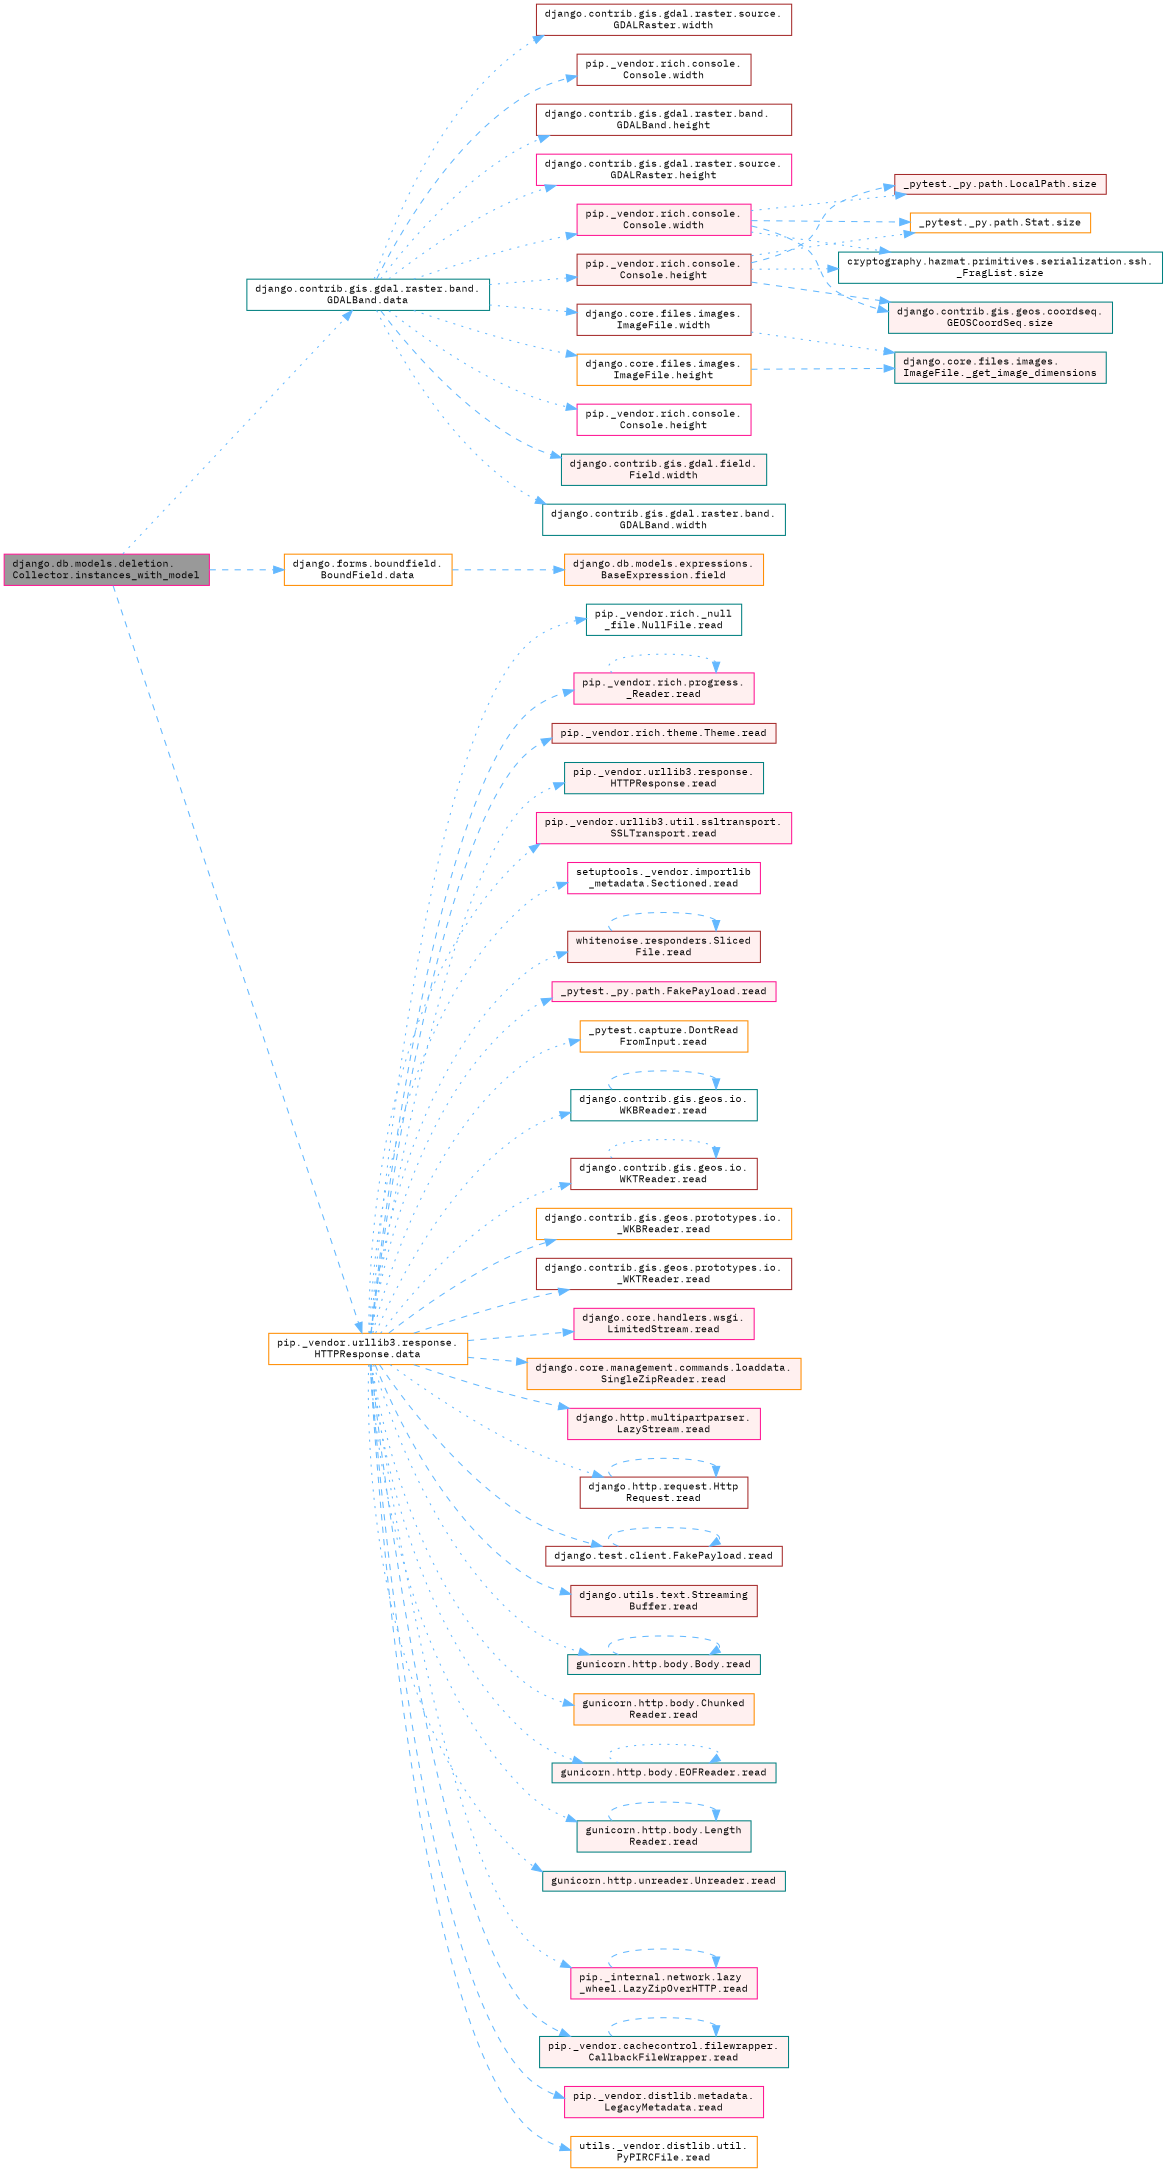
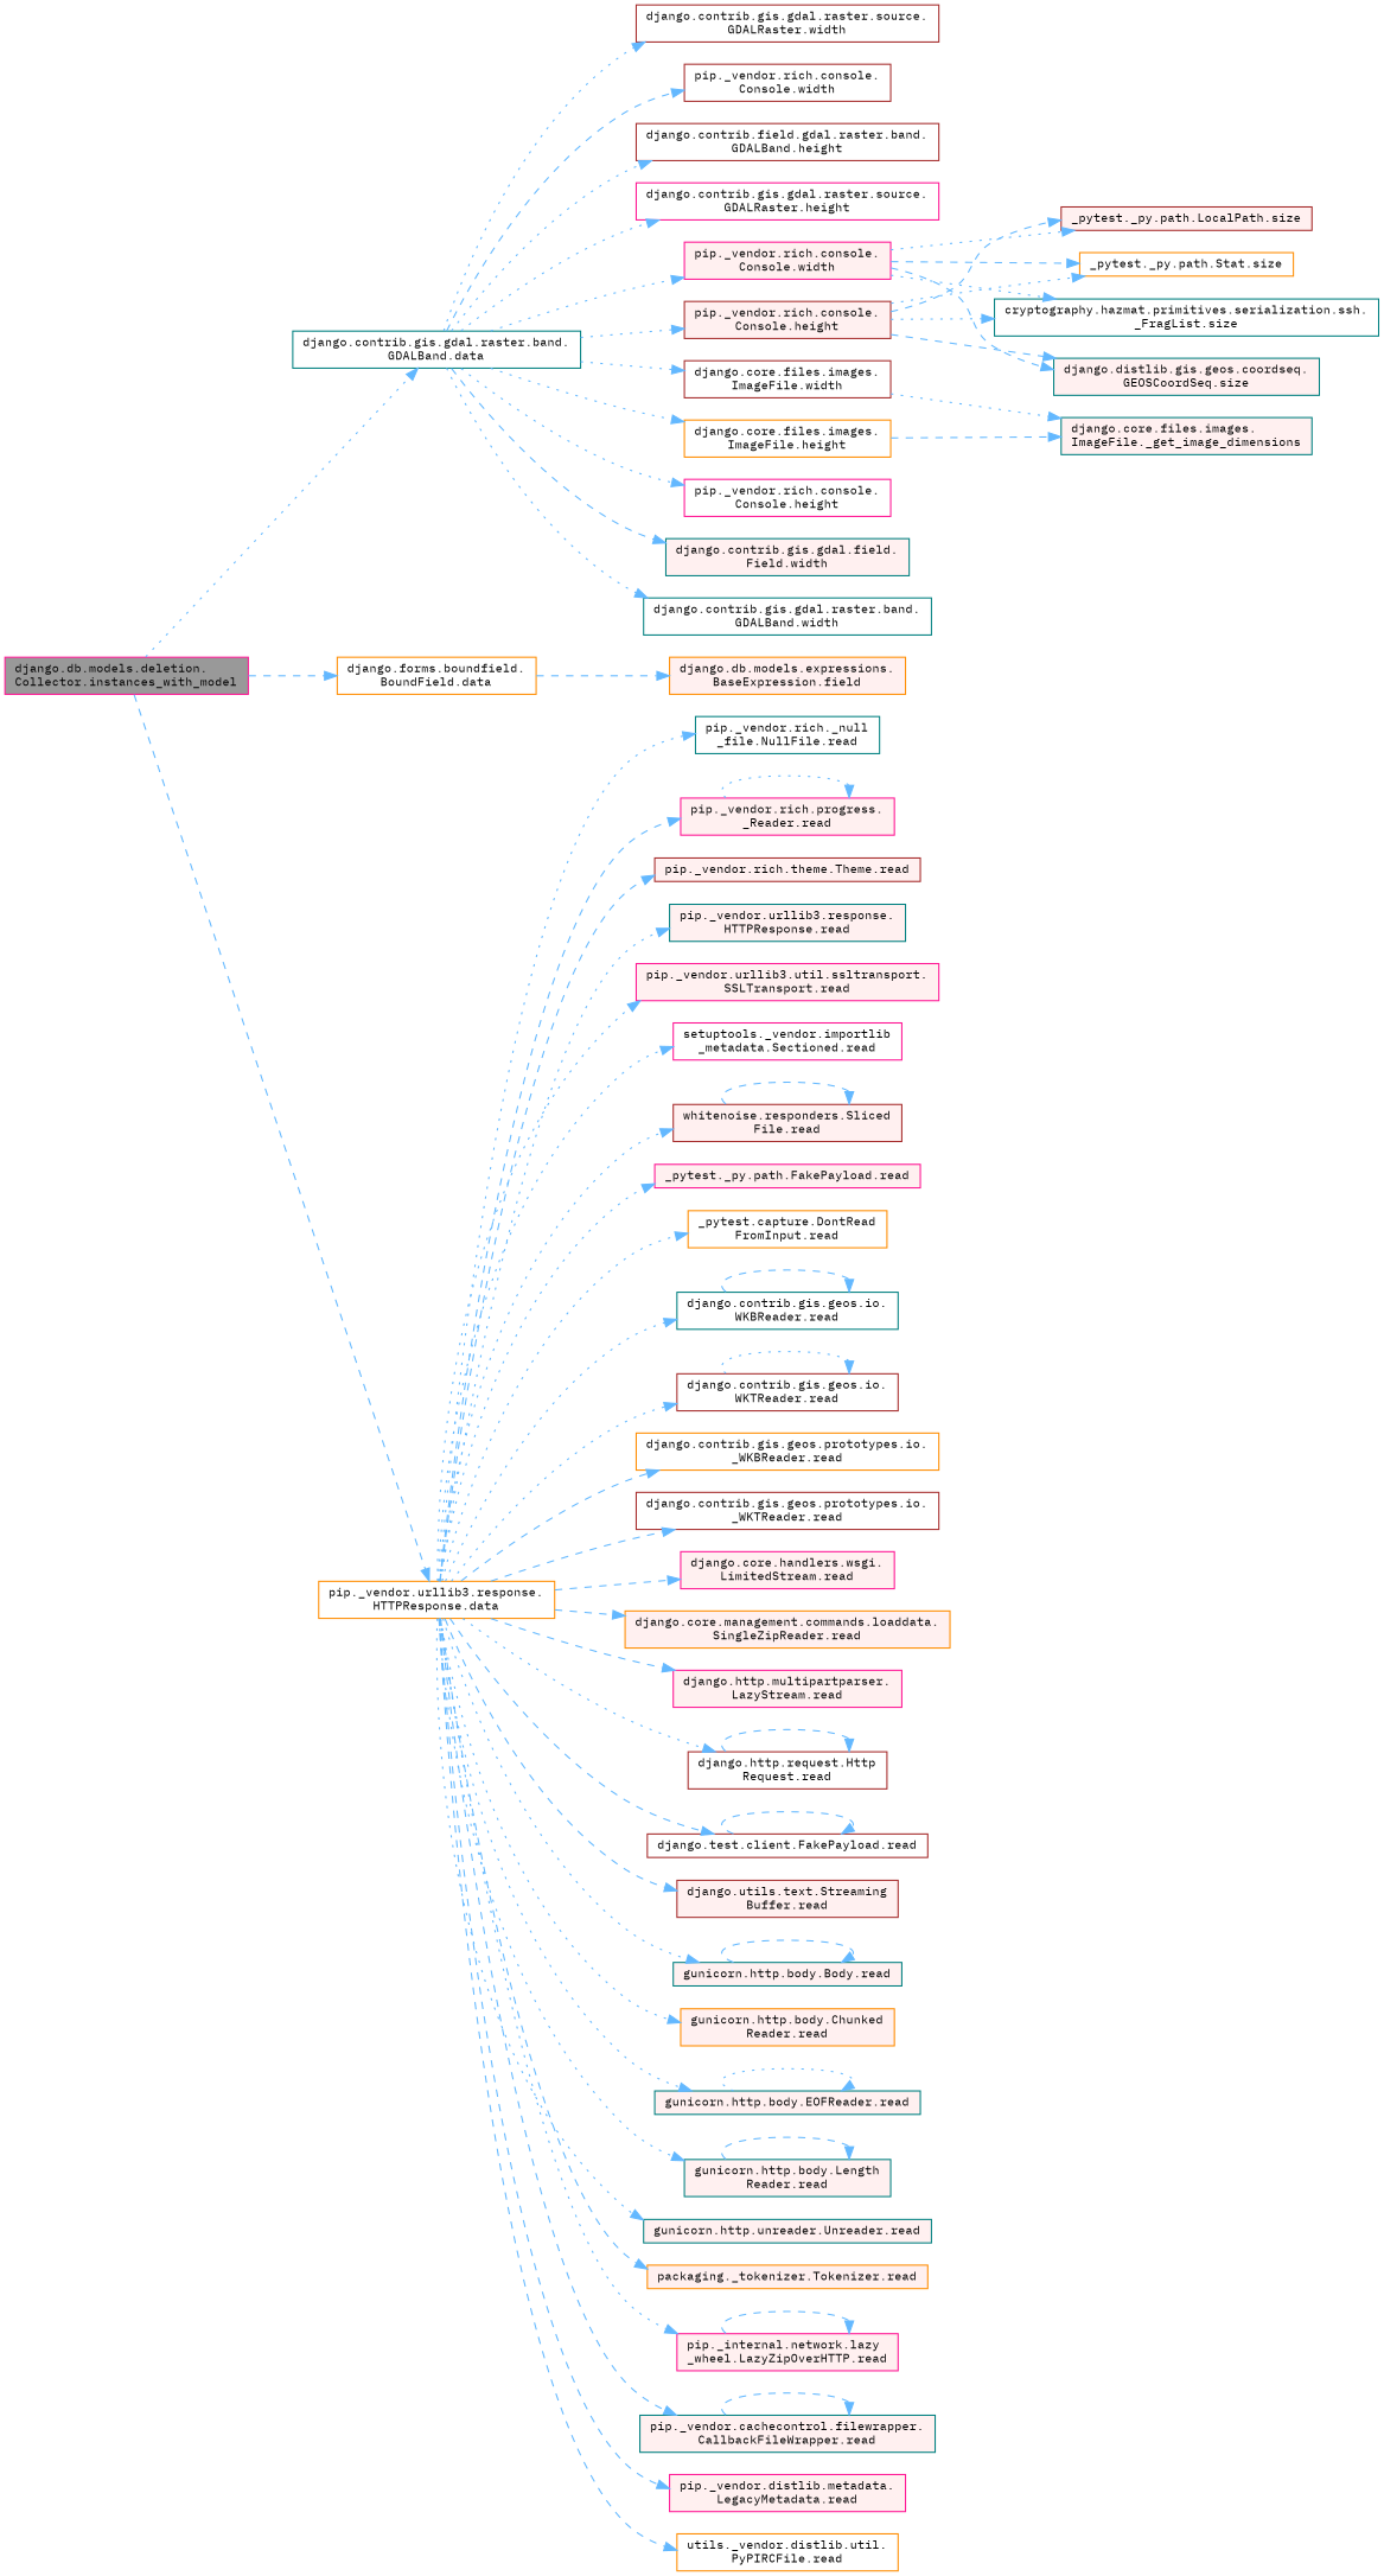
  digraph {
    fontname="IBM Plex Mono"
    rankdir=LR
    node [color=teal fillcolor="#FFF0F0" fontname="IBM Plex Mono" fontsize=10 shape=box style=filled]
    edge [color=steelblue1 fontname="IBM Plex Mono" fontsize=10 labelfontname=Helvetica labelfontsize=10 style=dotted]
    n1 [color=deeppink fillcolor=grey60 fontcolor=black height=0.2 label="django.db.models.deletion.\lCollector.instances_with_model" width=0.4]
    n2 [fillcolor=white height=0.2 label="django.contrib.gis.gdal.raster.band.\lGDALBand.data" width=0.4]
    n3 [color=darkorange fillcolor=white height=0.2 label="django.forms.boundfield.\lBoundField.data" width=0.4]
    n4 [color=darkorange fillcolor=white height=0.2 label="pip._vendor.urllib3.response.\lHTTPResponse.data" width=0.4]
-   n5 [color=brown fillcolor=white height=0.2 label="django.contrib.gis.gdal.raster.band.\lGDALBand.height" width=0.4]
+   n5 [color=brown fillcolor=white height=0.2 label="django.contrib.field.gdal.raster.band.\lGDALBand.height" width=0.4]
    n6 [color=deeppink fillcolor=white height=0.2 label="django.contrib.gis.gdal.raster.source.\lGDALRaster.height" width=0.4]
    n7 [color=darkorange fillcolor=white height=0.2 label="django.core.files.images.\lImageFile.height" width=0.4]
    n8 [color=brown height=0.2 label="pip._vendor.rich.console.\lConsole.height" width=0.4]
    n9 [color=deeppink fillcolor=white height=0.2 label="pip._vendor.rich.console.\lConsole.height" width=0.4]
    n10 [height=0.2 label="django.contrib.gis.gdal.field.\lField.width" width=0.4]
    n11 [fillcolor=white height=0.2 label="django.contrib.gis.gdal.raster.band.\lGDALBand.width" width=0.4]
    n12 [color=brown fillcolor=white height=0.2 label="django.contrib.gis.gdal.raster.source.\lGDALRaster.width" width=0.4]
    n13 [color=brown fillcolor=white height=0.2 label="django.core.files.images.\lImageFile.width" width=0.4]
    n14 [color=deeppink height=0.2 label="pip._vendor.rich.console.\lConsole.width" width=0.4]
    n15 [color=brown fillcolor=white height=0.2 label="pip._vendor.rich.console.\lConsole.width" width=0.4]
    n16 [color=darkorange height=0.2 label="django.db.models.expressions.\lBaseExpression.field" width=0.4]
    n17 [color=deeppink height=0.2 label="_pytest._py.path.FakePayload.read" width=0.4]
    n18 [color=darkorange fillcolor=white height=0.2 label="_pytest.capture.DontRead\lFromInput.read" width=0.4]
    n19 [fillcolor=white height=0.2 label="django.contrib.gis.geos.io.\lWKBReader.read" width=0.4]
    n20 [color=brown fillcolor=white height=0.2 label="django.contrib.gis.geos.io.\lWKTReader.read" width=0.4]
    n21 [color=darkorange fillcolor=white height=0.2 label="django.contrib.gis.geos.prototypes.io.\l_WKBReader.read" width=0.4]
    n22 [color=brown fillcolor=white height=0.2 label="django.contrib.gis.geos.prototypes.io.\l_WKTReader.read" width=0.4]
    n23 [color=deeppink height=0.2 label="django.core.handlers.wsgi.\lLimitedStream.read" width=0.4]
    n24 [color=darkorange height=0.2 label="django.core.management.commands.loaddata.\lSingleZipReader.read" width=0.4]
    n25 [color=deeppink height=0.2 label="django.http.multipartparser.\lLazyStream.read" width=0.4]
    n26 [color=brown fillcolor=white height=0.2 label="django.http.request.Http\lRequest.read" width=0.4]
    n27 [color=brown fillcolor=white height=0.2 label="django.test.client.FakePayload.read" width=0.4]
    n28 [color=brown height=0.2 label="django.utils.text.Streaming\lBuffer.read" width=0.4]
    n29 [height=0.2 label="gunicorn.http.body.Body.read" width=0.4]
    n30 [color=darkorange height=0.2 label="gunicorn.http.body.Chunked\lReader.read" width=0.4]
    n31 [height=0.2 label="gunicorn.http.body.EOFReader.read" width=0.4]
    n32 [height=0.2 label="gunicorn.http.body.Length\lReader.read" width=0.4]
    n33 [height=0.2 label="gunicorn.http.unreader.Unreader.read" width=0.4]
+   n34 [color=darkorange height=0.2 label="packaging._tokenizer.Tokenizer.read" width=0.4]
    n35 [color=deeppink height=0.2 label="pip._internal.network.lazy\l_wheel.LazyZipOverHTTP.read" width=0.4]
    n36 [height=0.2 label="pip._vendor.cachecontrol.filewrapper.\lCallbackFileWrapper.read" width=0.4]
    n37 [color=deeppink height=0.2 label="pip._vendor.distlib.metadata.\lLegacyMetadata.read" width=0.4]
    n38 [color=darkorange fillcolor=white height=0.2 label="utils._vendor.distlib.util.\lPyPIRCFile.read" width=0.4]
    n39 [fillcolor=white height=0.2 label="pip._vendor.rich._null\l_file.NullFile.read" width=0.4]
    n40 [color=deeppink height=0.2 label="pip._vendor.rich.progress.\l_Reader.read" width=0.4]
    n41 [color=brown height=0.2 label="pip._vendor.rich.theme.Theme.read" width=0.4]
    n42 [height=0.2 label="pip._vendor.urllib3.response.\lHTTPResponse.read" width=0.4]
    n43 [color=deeppink height=0.2 label="pip._vendor.urllib3.util.ssltransport.\lSSLTransport.read" width=0.4]
    n44 [color=deeppink fillcolor=white height=0.2 label="setuptools._vendor.importlib\l_metadata.Sectioned.read" width=0.4]
    n45 [color=brown height=0.2 label="whitenoise.responders.Sliced\lFile.read" width=0.4]
    n46 [height=0.2 label="django.core.files.images.\lImageFile._get_image_dimensions" width=0.4]
    n47 [color=brown height=0.2 label="_pytest._py.path.LocalPath.size" width=0.4]
    n48 [color=darkorange fillcolor=white height=0.2 label="_pytest._py.path.Stat.size" width=0.4]
    n49 [fillcolor=white height=0.2 label="cryptography.hazmat.primitives.serialization.ssh.\l_FragList.size" width=0.4]
-   n50 [height=0.2 label="django.contrib.gis.geos.coordseq.\lGEOSCoordSeq.size" width=0.4]
+   n50 [height=0.2 label="django.distlib.gis.geos.coordseq.\lGEOSCoordSeq.size" width=0.4]
    n1 -> n2
    n1 -> n3 [style=dashed]
    n1 -> n4 [style=dashed]
    n2 -> n5
    n2 -> n6
    n2 -> n7
    n2 -> n8
    n2 -> n9
    n2 -> n10 [style=dashed]
    n2 -> n11
    n2 -> n12
    n2 -> n13
    n2 -> n14
    n2 -> n15 [style=dashed]
    n3 -> n16 [style=dashed]
    n4 -> n17
    n4 -> n18
    n4 -> n19
    n4 -> n20
    n4 -> n21 [style=dashed]
    n4 -> n22 [style=dashed]
    n4 -> n23 [style=dashed]
    n4 -> n24 [style=dashed]
    n4 -> n25 [style=dashed]
    n4 -> n26
    n4 -> n27 [style=dashed]
    n4 -> n28 [style=dashed]
    n4 -> n29
    n4 -> n30
    n4 -> n31
    n4 -> n32
    n4 -> n33
+   n4 -> n34 [style=dashed]
    n4 -> n35
    n4 -> n36 [style=dashed]
    n4 -> n37 [style=dashed]
    n4 -> n38 [style=dashed]
    n4 -> n39
    n4 -> n40 [style=dashed]
    n4 -> n41 [style=dashed]
    n4 -> n42
    n4 -> n43
    n4 -> n44
    n4 -> n45
    n7 -> n46 [style=dashed]
    n8 -> n47 [style=dashed]
    n8 -> n48
    n8 -> n49
    n8 -> n50 [style=dashed]
    n13 -> n46
    n14 -> n47
    n14 -> n48 [style=dashed]
    n14 -> n49
    n14 -> n50 [style=dashed]
    n19 -> n19 [style=dashed]
    n20 -> n20
    n26 -> n26 [style=dashed]
    n27 -> n27 [style=dashed]
    n29 -> n29 [style=dashed]
    n31 -> n31
    n32 -> n32 [style=dashed]
    n35 -> n35 [style=dashed]
    n36 -> n36 [style=dashed]
    n40 -> n40
    n45 -> n45 [style=dashed]
  }
